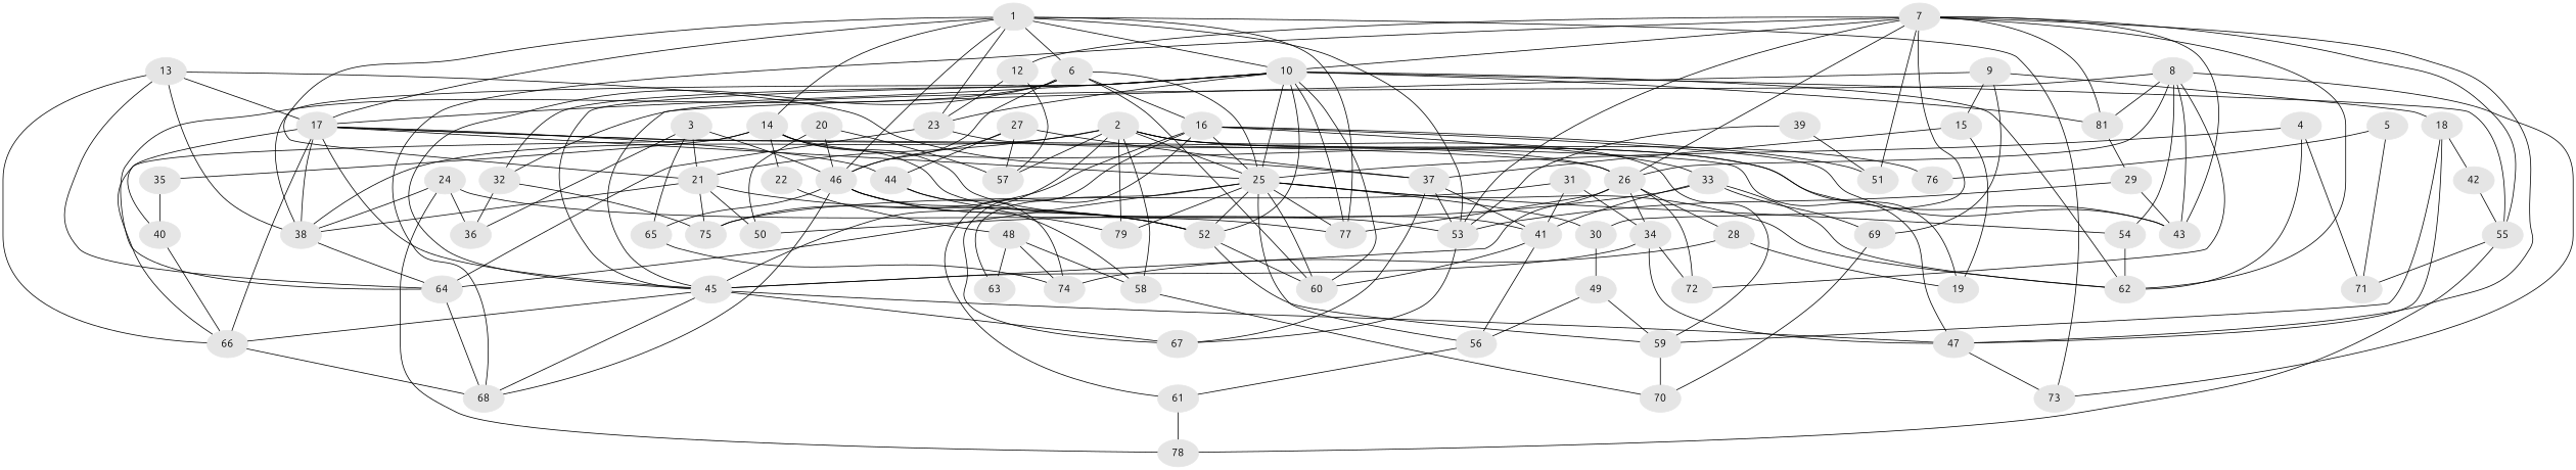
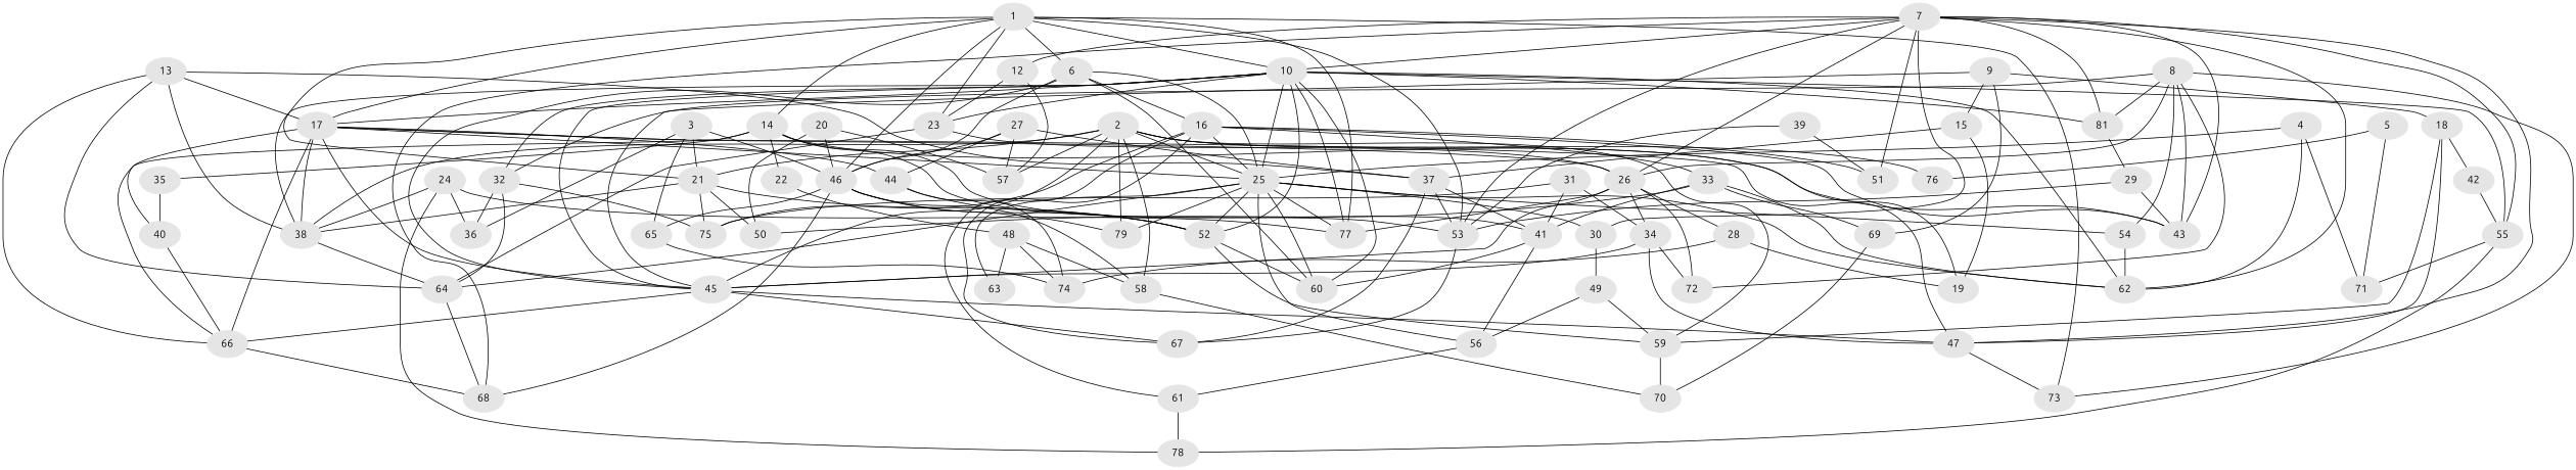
  graph {
    fontname=Ubuntu
    node [color=gray90 fontname=Ubuntu style=filled]
    edge [fontname=Ubuntu weight=1.0]
    1
    6
    10
    14
    17
    21
    23
    46
    53
    73
    77
    25
    45
    16
    60
    64
    38
    62
    n19 [label=81]
    55
    32
    52
    41
    43
    66
    22
    35
    26
    47
    40
    44
    75
    50
    58
    79
    65
    68
    67
    2
    19
    57
    59
    76
    30
    54
    56
    63
    70
    3
    36
    74
    4
    71
    5
    51
    33
    61
    7
    12
    29
    72
    28
    34
    49
    78
    8
    9
    15
    18
    69
    37
    42
    13
    48
    20
    24
    27
    31
    39
    1 -- 6
    1 -- 10
    1 -- 14
    1 -- 17 [weight=2.0]
    1 -- 21
    1 -- 23
    1 -- 46
    1 -- 53
    1 -- 73
    1 -- 77 [weight=2.0]
    6 -- 46
    6 -- 25
    6 -- 45
    6 -- 16
    6 -- 60
-   6 -- 64
+   32 -- 64
    10 -- 17
    10 -- 23
    10 -- 77
    10 -- 25
    10 -- 45
    10 -- 60
    10 -- 38
    10 -- 62
    10 -- n19
    10 -- 55
    10 -- 32
    10 -- 52
    14 -- 53
    14 -- 41
    14 -- 43
    14 -- 66
    14 -- 22
    14 -- 35
    17 -- 25
    17 -- 45 [weight=2.0]
    17 -- 38
    17 -- 66
    17 -- 26
    17 -- 47
    17 -- 40
    17 -- 44 [weight=2.0]
    21 -- 38
    21 -- 52
    21 -- 75
    21 -- 50
    23 -- 64
    23 -- 26
    46 -- 52
    46 -- 58
    46 -- 79
    46 -- 65
    46 -- 68
    53 -- 67
    25 -- 77
    25 -- 60
    25 -- 64
    25 -- 62
    25 -- 52 [weight=2.0]
    25 -- 79
    25 -- 30
    25 -- 54
    25 -- 56
    25 -- 63
    45 -- 66
    45 -- 47
-   45 -- 68
    45 -- 67
    16 -- 25
    16 -- 43
    16 -- 75
    16 -- 67
    16 -- 51
    16 -- 33 [weight=2.0]
    16 -- 61
    64 -- 68
    38 -- 64
    n19 -- 29
    55 -- 71
    55 -- 78
    32 -- 75
    32 -- 36
    52 -- 60
    52 -- 59
    41 -- 60
    41 -- 56
    66 -- 68
    22 -- 48
    35 -- 40
    26 -- 77
    26 -- 45 [weight=2.0]
    26 -- 72
    26 -- 28
    26 -- 34
    47 -- 73
    40 -- 66
    44 -- 52
    44 -- 74
    58 -- 70
    65 -- 74
    2 -- 21
    2 -- 25
    2 -- 45
    2 -- 38
    2 -- 58
    2 -- 79
    2 -- 19
    2 -- 57
    2 -- 59
    2 -- 76
    59 -- 70
    30 -- 49
    54 -- 62
    56 -- 61
    3 -- 21
    3 -- 46
    3 -- 65
    3 -- 36
    4 -- 25
    4 -- 62
    4 -- 71
    5 -- 76
    5 -- 71
    33 -- 62
    33 -- 41
    33 -- 50
    33 -- 69
    61 -- 78
    7 -- 10
    7 -- 53
    7 -- 62 [weight=2.0]
    7 -- n19
    7 -- 55
    7 -- 43
    7 -- 26
    7 -- 47
    7 -- 68
    7 -- 30
    7 -- 51
    7 -- 12
    12 -- 23
    12 -- 57
    29 -- 53
    29 -- 43
    28 -- 19
    28 -- 74
    34 -- 45 [weight=2.0]
    34 -- 47
    34 -- 72
    49 -- 59
    49 -- 56
    8 -- 73
    8 -- n19
    8 -- 32
    8 -- 43
    8 -- 26
    8 -- 54
    8 -- 72
    9 -- 45
    9 -- 15
    9 -- 18
    9 -- 69
    15 -- 19
    15 -- 37
    18 -- 47
    18 -- 59
    18 -- 42
    69 -- 70
    37 -- 53
    37 -- 41
    37 -- 67
    42 -- 55
    13 -- 17
    13 -- 64
    13 -- 38
    13 -- 66
    13 -- 37
    48 -- 58
    48 -- 63
    48 -- 74
    20 -- 46
    20 -- 50
    20 -- 57
    24 -- 77
    24 -- 38
    24 -- 36
    24 -- 78
    27 -- 46
    27 -- 44
    27 -- 57
    27 -- 37
    31 -- 41
    31 -- 75
    31 -- 34
    39 -- 53
    39 -- 51
  }
